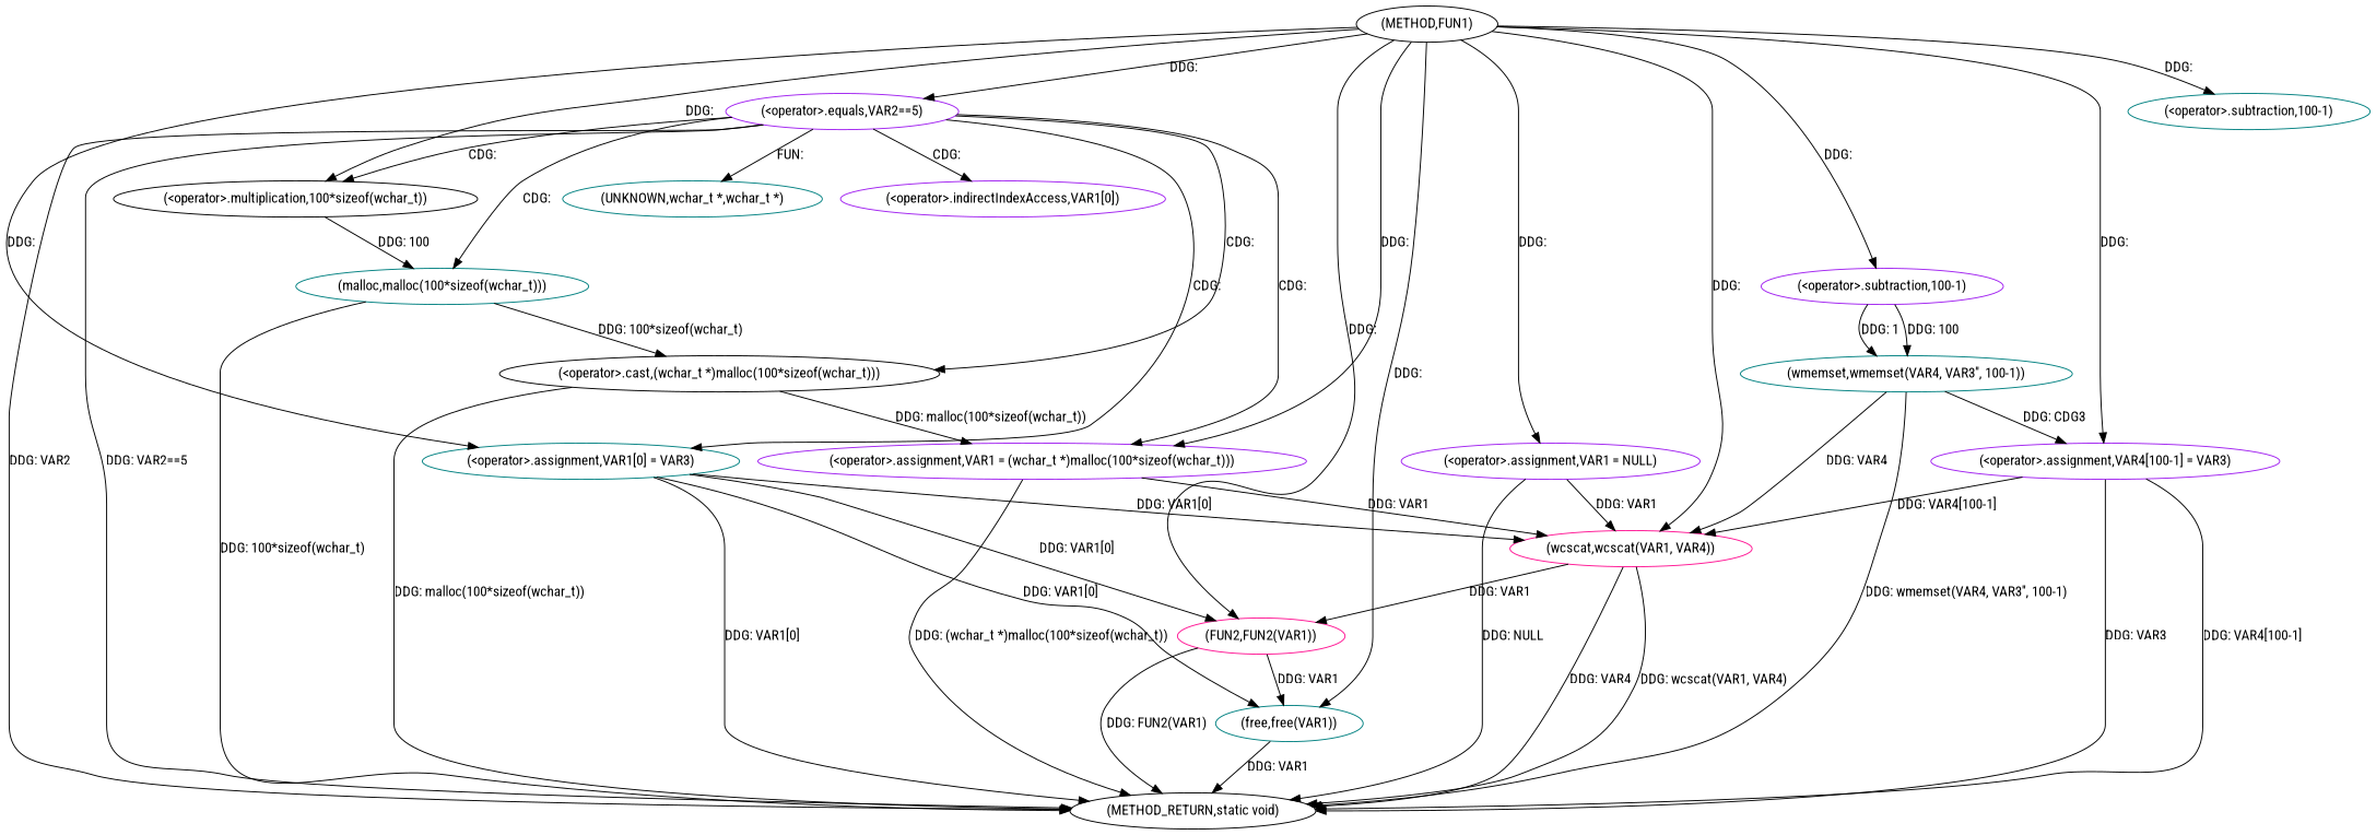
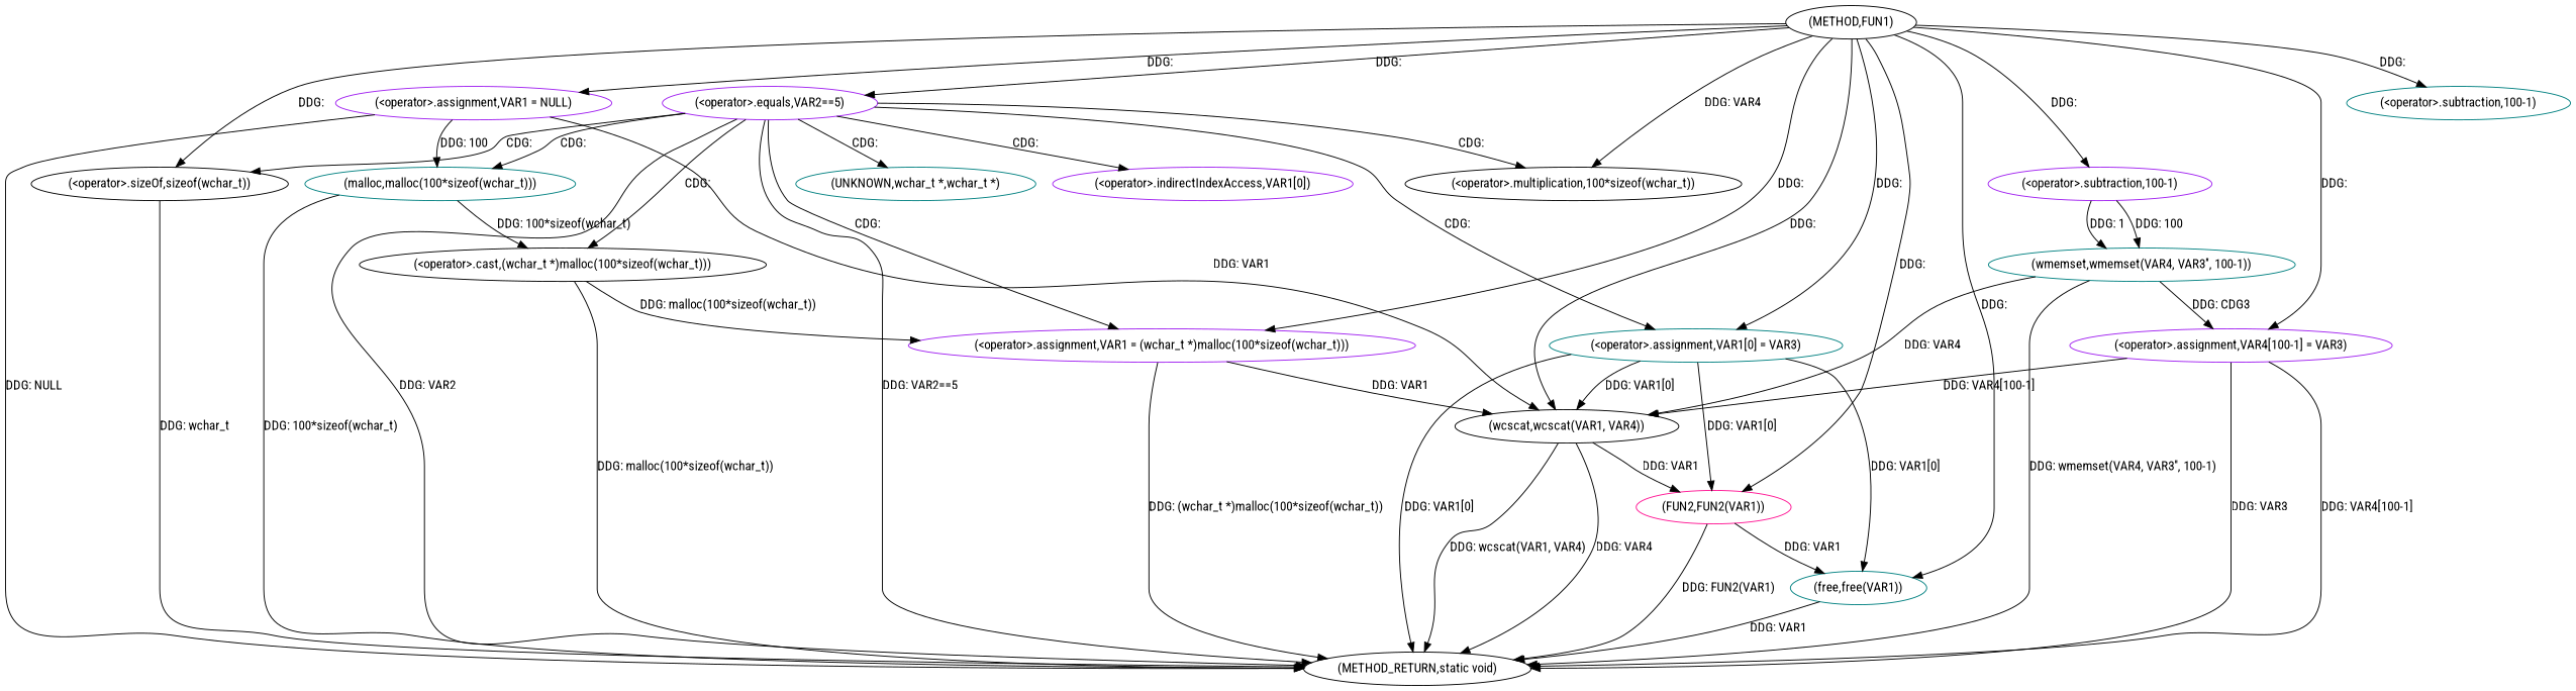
  digraph {
    fontname="Roboto Condensed"
    node [color=purple fontname="Roboto Condensed"]
    edge [fontname="Roboto Condensed"]
    n1 [color=black label="(METHOD,FUN1)"]
    n2 [label="(<operator>.assignment,VAR1 = NULL)"]
    n3 [label="(<operator>.equals,VAR2==5)"]
    n4 [label="(<operator>.assignment,VAR1 = (wchar_t *)malloc(100*sizeof(wchar_t)))"]
    n5 [color=black label="(<operator>.multiplication,100*sizeof(wchar_t))"]
+   n6 [color=black label="(<operator>.sizeOf,sizeof(wchar_t))"]
    n7 [color=teal label="(<operator>.assignment,VAR1[0] = VAR3)"]
    n8 [label="(<operator>.subtraction,100-1)"]
    n9 [label="(<operator>.assignment,VAR4[100-1] = VAR3)"]
    n10 [color=teal label="(<operator>.subtraction,100-1)"]
-   n11 [color=deeppink label="(wcscat,wcscat(VAR1, VAR4))"]
+   n11 [color=black label="(wcscat,wcscat(VAR1, VAR4))"]
    n12 [color=deeppink label="(FUN2,FUN2(VAR1))"]
    n13 [color=teal label="(free,free(VAR1))"]
    n14 [color=black label="(METHOD_RETURN,static void)"]
    n15 [color=black label="(<operator>.cast,(wchar_t *)malloc(100*sizeof(wchar_t)))"]
    n16 [color=teal label="(malloc,malloc(100*sizeof(wchar_t)))"]
    n17 [color=teal label="(UNKNOWN,wchar_t *,wchar_t *)"]
    n18 [label="(<operator>.indirectIndexAccess,VAR1[0])"]
    n19 [color=teal label="(wmemset,wmemset(VAR4, VAR3'', 100-1))"]
    n1 -> n2 [label="DDG: "]
    n1 -> n3 [label="DDG: "]
    n1 -> n4 [label="DDG: "]
-   n1 -> n5 [label="DDG: "]
+   n1 -> n5 [label="DDG: VAR4"]
+   n1 -> n6 [label="DDG: "]
    n1 -> n7 [label="DDG: "]
    n1 -> n8 [label="DDG: "]
    n1 -> n9 [label="DDG: "]
    n1 -> n10 [label="DDG: "]
    n1 -> n11 [label="DDG: "]
    n1 -> n12 [label="DDG: "]
    n1 -> n13 [label="DDG: "]
    n2 -> n11 [label="DDG: VAR1"]
    n2 -> n14 [label="DDG: NULL"]
    n3 -> n4 [label="CDG: "]
    n3 -> n5 [label="CDG: "]
+   n3 -> n6 [label="CDG: "]
    n3 -> n7 [label="CDG: "]
    n3 -> n14 [label="DDG: VAR2"]
    n3 -> n14 [label="DDG: VAR2==5"]
    n3 -> n15 [label="CDG: "]
    n3 -> n16 [label="CDG: "]
-   n3 -> n17 [label="FUN: "]
+   n3 -> n17 [label="CDG: "]
    n3 -> n18 [label="CDG: "]
    n4 -> n11 [label="DDG: VAR1"]
    n4 -> n14 [label="DDG: (wchar_t *)malloc(100*sizeof(wchar_t))"]
-   n5 -> n16 [label="DDG: 100"]
+   n2 -> n16 [label="DDG: 100"]
+   n6 -> n14 [label="DDG: wchar_t"]
    n7 -> n11 [label="DDG: VAR1[0]"]
    n7 -> n12 [label="DDG: VAR1[0]"]
    n7 -> n13 [label="DDG: VAR1[0]"]
    n7 -> n14 [label="DDG: VAR1[0]"]
    n8 -> n19 [label="DDG: 100"]
    n8 -> n19 [label="DDG: 1"]
    n9 -> n11 [label="DDG: VAR4[100-1]"]
    n9 -> n14 [label="DDG: VAR3"]
    n9 -> n14 [label="DDG: VAR4[100-1]"]
    n11 -> n12 [label="DDG: VAR1"]
    n11 -> n14 [label="DDG: VAR4"]
    n11 -> n14 [label="DDG: wcscat(VAR1, VAR4)"]
    n12 -> n13 [label="DDG: VAR1"]
    n12 -> n14 [label="DDG: FUN2(VAR1)"]
    n13 -> n14 [label="DDG: VAR1"]
    n15 -> n4 [label="DDG: malloc(100*sizeof(wchar_t))"]
    n15 -> n14 [label="DDG: malloc(100*sizeof(wchar_t))"]
    n16 -> n14 [label="DDG: 100*sizeof(wchar_t)"]
    n16 -> n15 [label="DDG: 100*sizeof(wchar_t)"]
    n19 -> n9 [label="DDG: CDG3"]
    n19 -> n11 [label="DDG: VAR4"]
    n19 -> n14 [label="DDG: wmemset(VAR4, VAR3'', 100-1)"]
  }
